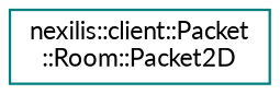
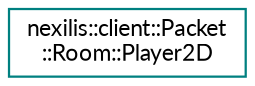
  digraph {
    rankdir=LR
    fontname=Lato
-   n1 [color=teal fillcolor=white fontname=Lato fontsize=10 height=0.2 label="nexilis::client::Packet\l::Room::Packet2D" shape=box style=filled width=0.4]
+   n1 [color=teal fillcolor=white fontname=Lato fontsize=10 height=0.2 label="nexilis::client::Packet\l::Room::Player2D" shape=box style=filled width=0.4]
  }
